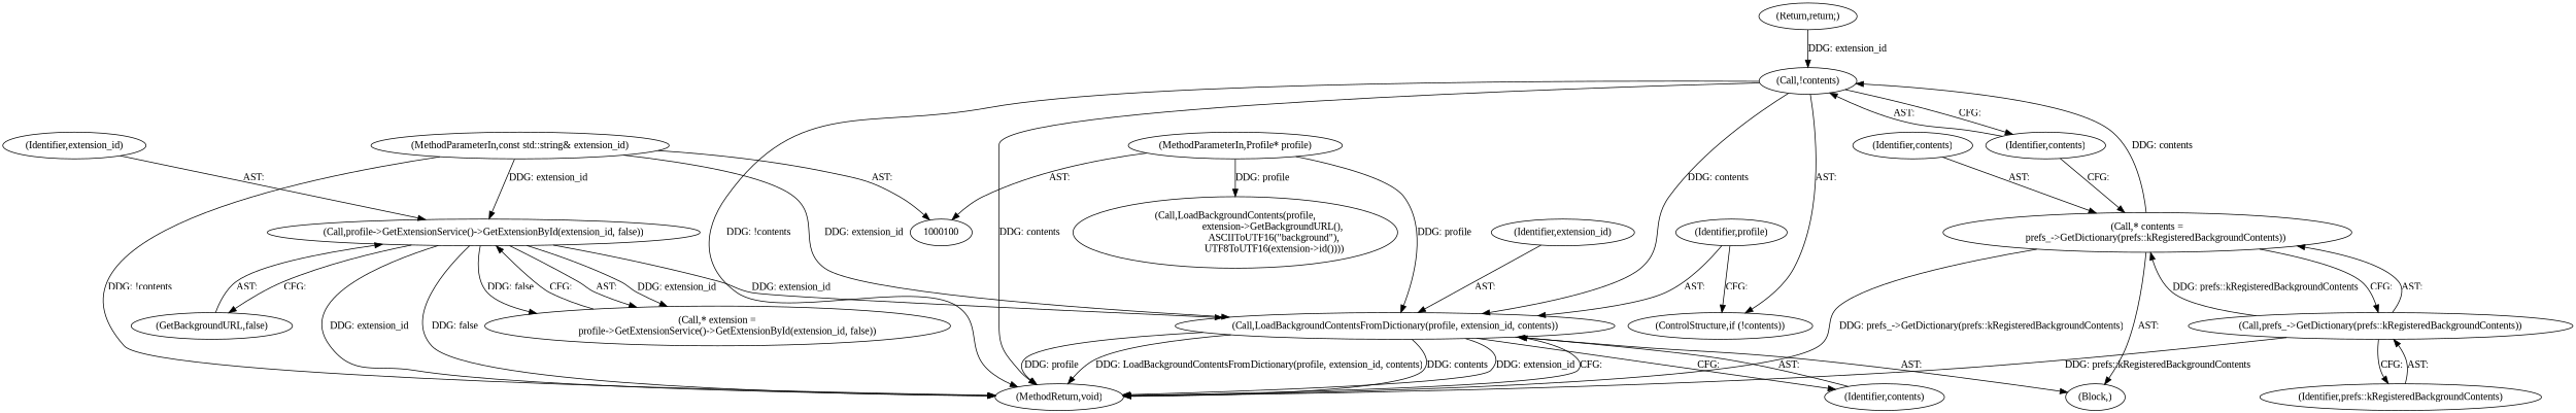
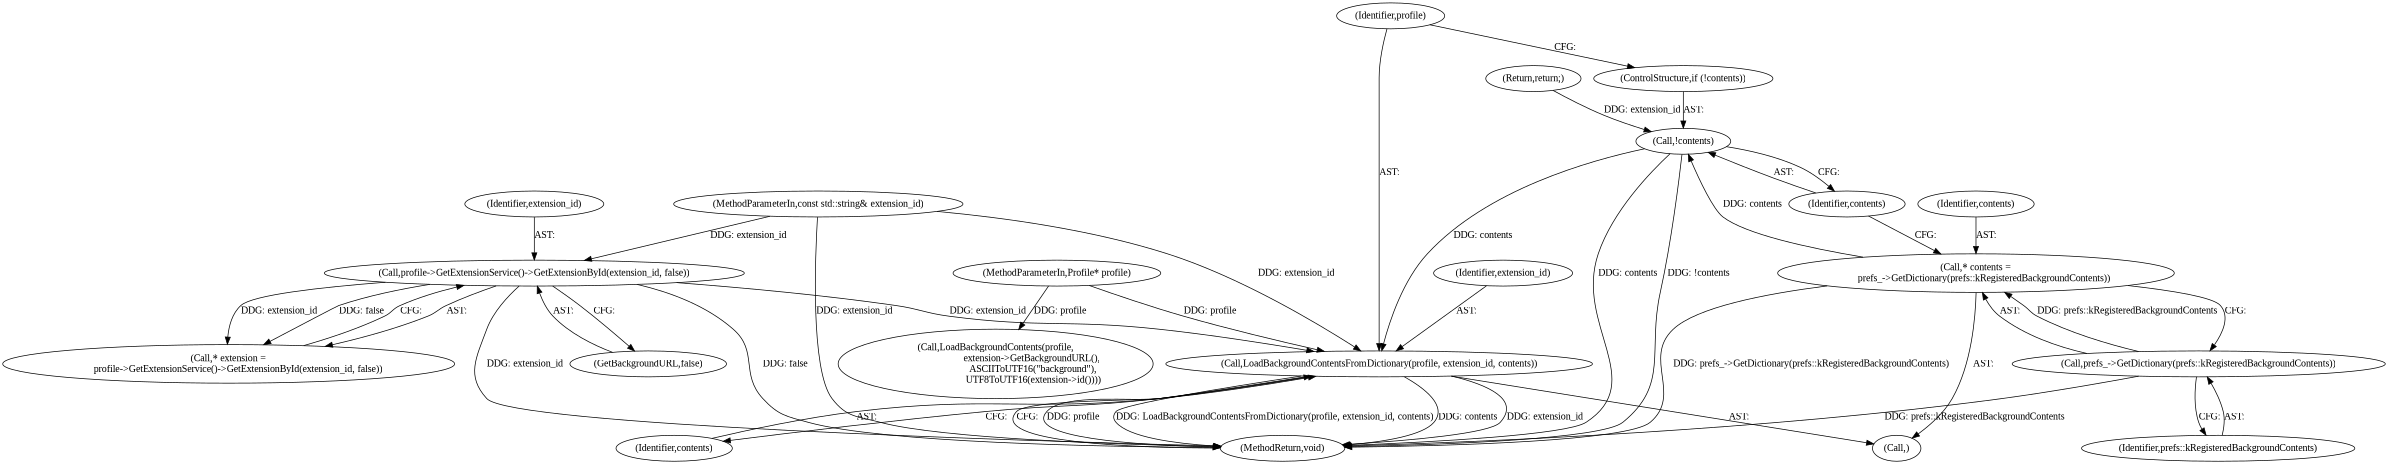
  digraph {
    fontname="Liberation Serif"
    node [fontname="Liberation Serif"]
    edge [fontname="Liberation Serif"]
    n1 [label="(Call,LoadBackgroundContentsFromDictionary(profile, extension_id, contents))"]
    n2 [label="(MethodReturn,void)"]
-   n3 [label="(Block,)"]
+   n3 [label="(Call,)"]
    n4 [label="(Identifier,contents)"]
    n5 [label="(MethodParameterIn,Profile* profile)"]
    n6 [label="(Call,LoadBackgroundContents(profile,\n                           extension->GetBackgroundURL(),\n                            ASCIIToUTF16(\"background\"),\n                            UTF8ToUTF16(extension->id())))"]
-   1000100
    n8 [label="(Call,profile->GetExtensionService()->GetExtensionById(extension_id, false))"]
    n9 [label="(Call,* extension =\n       profile->GetExtensionService()->GetExtensionById(extension_id, false))"]
    n10 [label="(GetBackgroundURL,false)"]
    n11 [label="(MethodParameterIn,const std::string& extension_id)"]
    n12 [label="(Call,!contents)"]
    n13 [label="(ControlStructure,if (!contents))"]
    n14 [label="(Identifier,contents)"]
    n15 [label="(Call,* contents =\n      prefs_->GetDictionary(prefs::kRegisteredBackgroundContents))"]
    n16 [label="(Call,prefs_->GetDictionary(prefs::kRegisteredBackgroundContents))"]
    n17 [label="(Identifier,prefs::kRegisteredBackgroundContents)"]
    n18 [label="(Return,return;)"]
    n19 [label="(Identifier,profile)"]
    n20 [label="(Identifier,extension_id)"]
    n21 [label="(Identifier,extension_id)"]
    n22 [label="(Identifier,contents)"]
    n1 -> n2 [label="DDG: profile"]
    n1 -> n2 [label="DDG: LoadBackgroundContentsFromDictionary(profile, extension_id, contents)"]
    n1 -> n2 [label="DDG: contents"]
    n1 -> n2 [label="DDG: extension_id"]
    n1 -> n3 [label="AST: "]
    n1 -> n4 [label="CFG: "]
    n2 -> n1 [label="CFG: "]
    n4 -> n1 [label="AST: "]
    n5 -> n1 [label="DDG: profile"]
    n5 -> n6 [label="DDG: profile"]
-   n5 -> 1000100 [label="AST: "]
    n8 -> n1 [label="DDG: extension_id"]
    n8 -> n2 [label="DDG: extension_id"]
    n8 -> n2 [label="DDG: false"]
    n8 -> n9 [label="AST: "]
    n8 -> n9 [label="DDG: extension_id"]
    n8 -> n9 [label="DDG: false"]
    n8 -> n10 [label="CFG: "]
    n9 -> n8 [label="CFG: "]
    n10 -> n8 [label="AST: "]
    n11 -> n1 [label="DDG: extension_id"]
-   n11 -> n2 [label="DDG: !contents"]
-   n11 -> 1000100 [label="AST: "]
+   n11 -> n2 [label="DDG: extension_id"]
    n11 -> n8 [label="DDG: extension_id"]
    n12 -> n1 [label="DDG: contents"]
    n12 -> n2 [label="DDG: !contents"]
    n12 -> n2 [label="DDG: contents"]
-   n12 -> n13 [label="AST: "]
+   n13 -> n12 [label="AST: "]
    n12 -> n14 [label="CFG: "]
    n14 -> n12 [label="AST: "]
    n14 -> n15 [label="CFG: "]
    n15 -> n2 [label="DDG: prefs_->GetDictionary(prefs::kRegisteredBackgroundContents)"]
    n15 -> n3 [label="AST: "]
    n15 -> n12 [label="DDG: contents"]
    n15 -> n16 [label="CFG: "]
    n16 -> n2 [label="DDG: prefs::kRegisteredBackgroundContents"]
    n16 -> n15 [label="AST: "]
    n16 -> n15 [label="DDG: prefs::kRegisteredBackgroundContents"]
    n16 -> n17 [label="CFG: "]
    n17 -> n16 [label="AST: "]
    n18 -> n12 [label="DDG: extension_id"]
    n19 -> n1 [label="AST: "]
    n19 -> n13 [label="CFG: "]
    n20 -> n8 [label="AST: "]
    n21 -> n1 [label="AST: "]
    n22 -> n15 [label="AST: "]
  }
